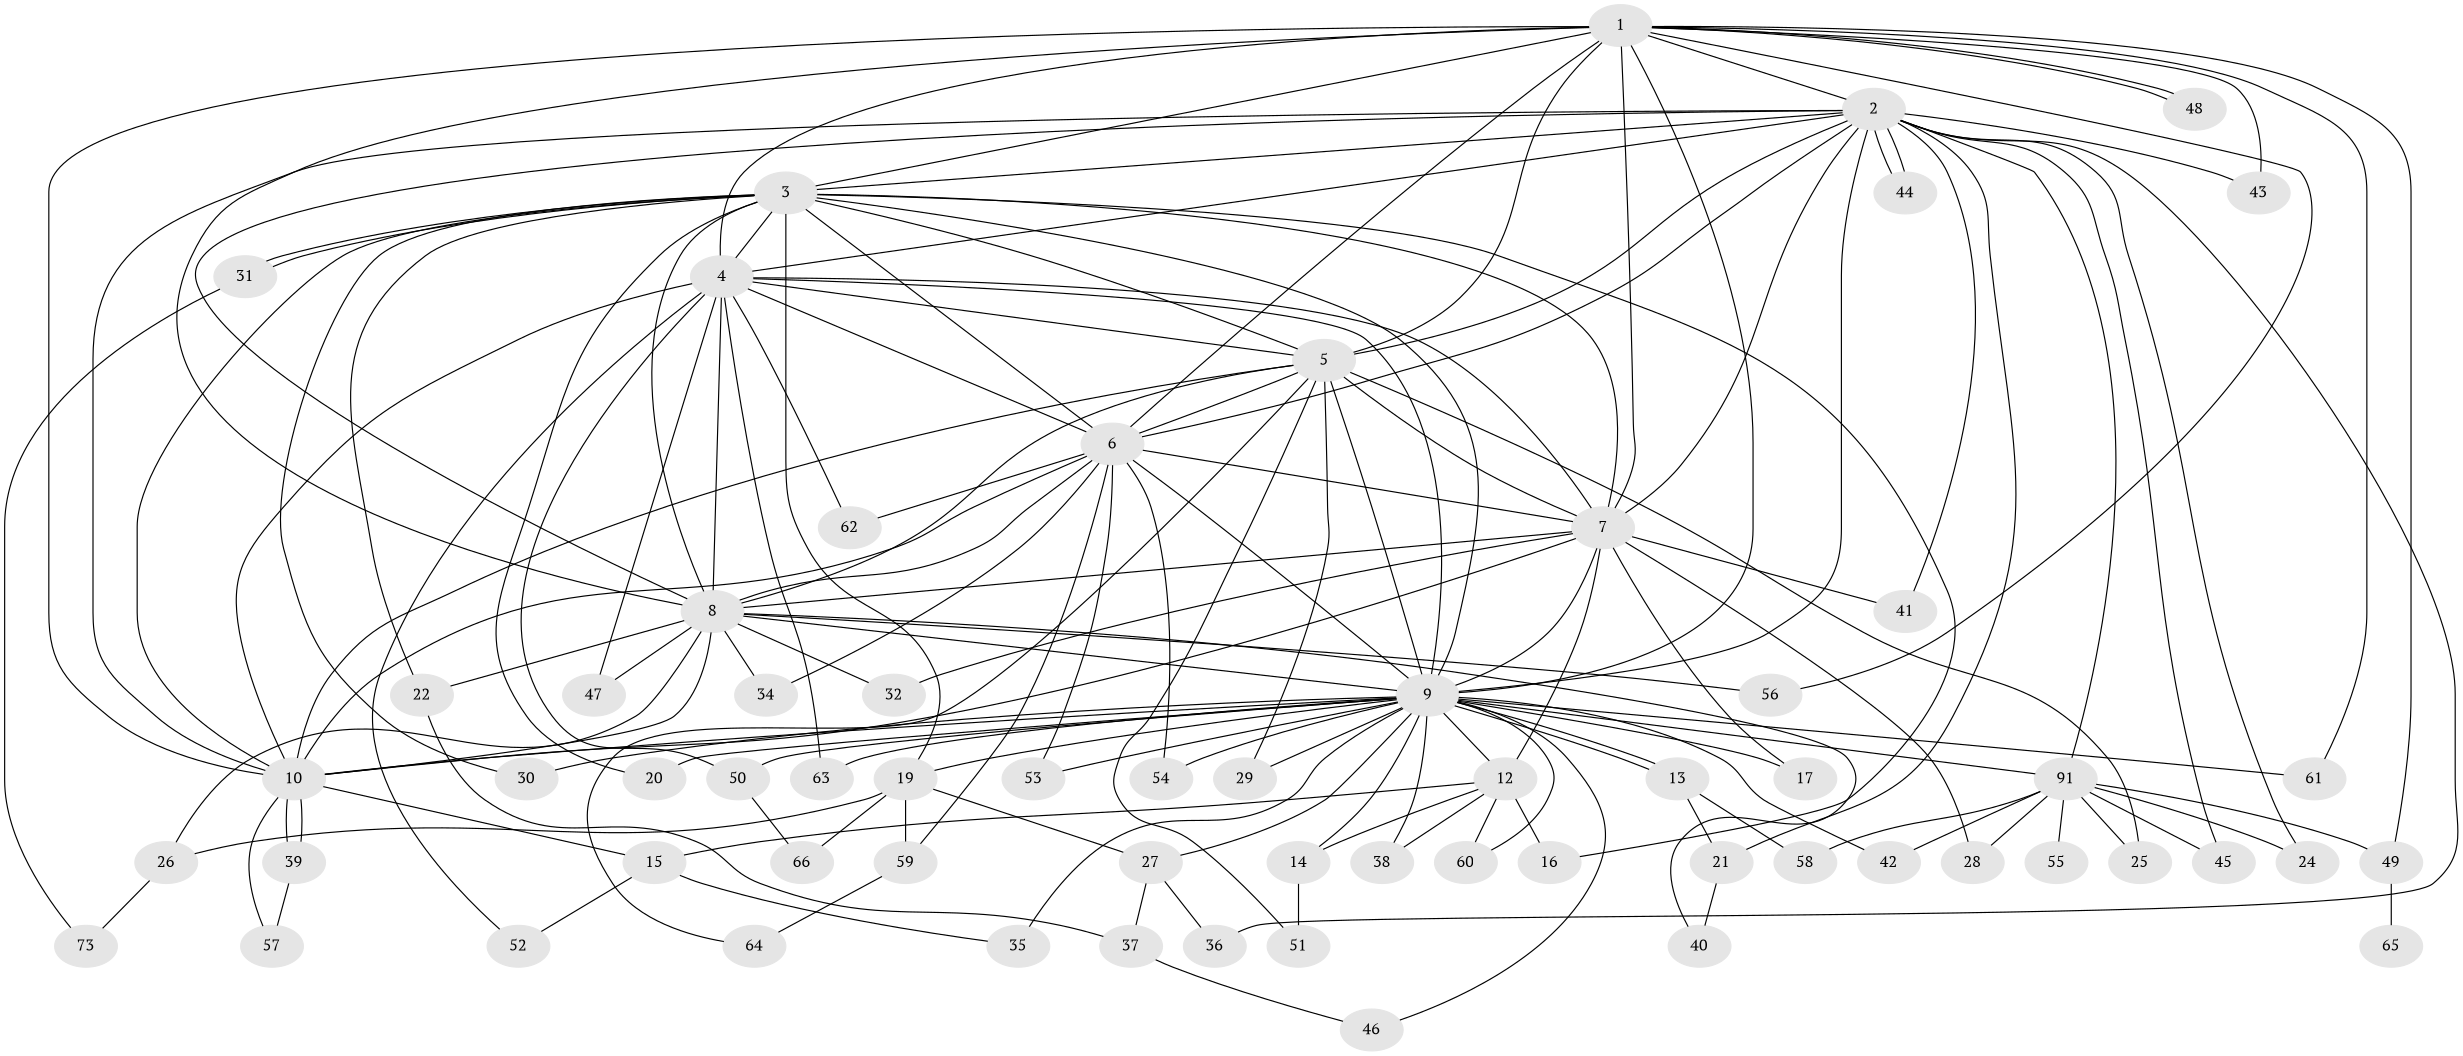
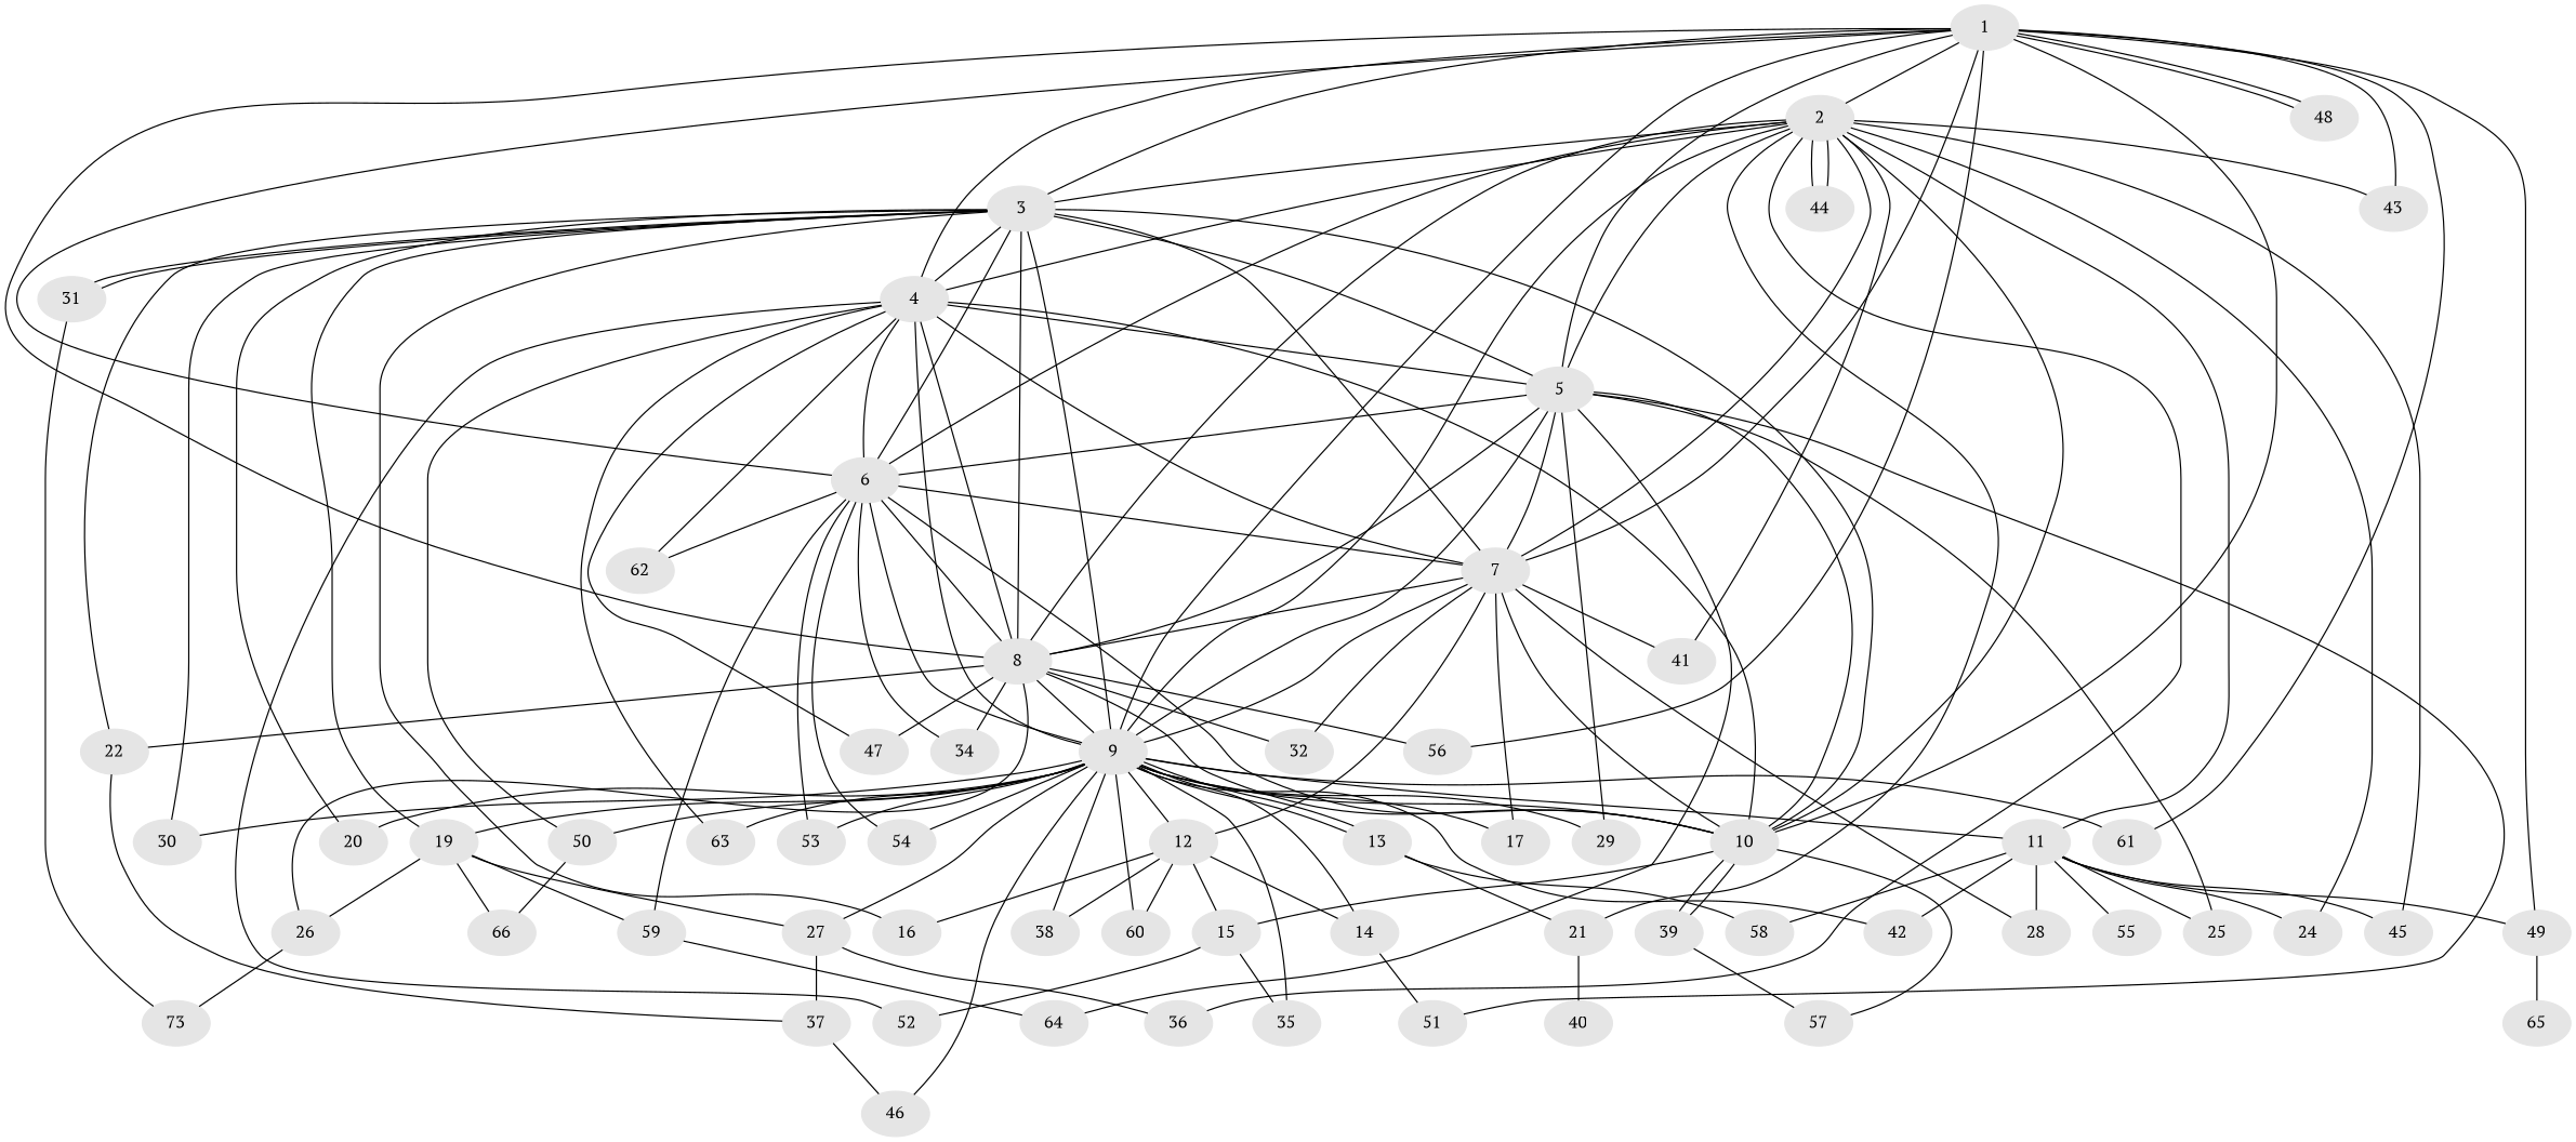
  graph {
    fontname="PT Serif"
    node [color=gray90 fontname="PT Serif" style=filled]
    edge [fontname="PT Serif"]
    1
    2
    3
    4
    5
    6
    7
    8
    9
    10
    43
    48
    49
    56
    61
-   11 [label=91]
+   11
    21
    24
    36
    41
    44
    45
    16
    19
    20
    22
    30
    31
    47
    50
    52
    62
    63
    25
    29
    51
    64
    34
    53
    54
    59
    12
    17
    28
    32
    26
    40
    13
    14
    27
    35
    38
    42
    46
    60
    15
    39
    57
    65
    55
    58
    66
    37
    n64 [label=73]
    1 -- 2
    1 -- 3
    1 -- 4
    1 -- 5
    1 -- 6
    1 -- 7
    1 -- 8
    1 -- 9
    1 -- 10
    1 -- 43
    1 -- 48
    1 -- 48
    1 -- 49
    1 -- 56
    1 -- 61
    2 -- 3
    2 -- 4
    2 -- 5
    2 -- 6
    2 -- 7
    2 -- 8
    2 -- 9
    2 -- 10
    2 -- 43
    2 -- 11
    2 -- 21
    2 -- 24
    2 -- 36
    2 -- 41
    2 -- 44
    2 -- 44
    2 -- 45
    3 -- 4
    3 -- 5
    3 -- 6
    3 -- 7
    3 -- 8
    3 -- 9
    3 -- 10
    3 -- 16
    3 -- 19
    3 -- 20
    3 -- 22
    3 -- 30
    3 -- 31
    3 -- 31
    4 -- 5
    4 -- 6
    4 -- 7
    4 -- 8
    4 -- 9
    4 -- 10
    4 -- 47
    4 -- 50
    4 -- 52
    4 -- 62
    4 -- 63
    5 -- 6
    5 -- 7
    5 -- 8
    5 -- 9
    5 -- 10
    5 -- 25
    5 -- 29
    5 -- 51
    5 -- 64
    6 -- 7
    6 -- 8
    6 -- 9
    6 -- 10
    6 -- 62
    6 -- 34
    6 -- 53
    6 -- 54
    6 -- 59
    7 -- 8
    7 -- 9
    7 -- 10
    7 -- 41
    7 -- 12
    7 -- 17
    7 -- 28
    7 -- 32
    8 -- 9
    8 -- 10
    8 -- 56
    8 -- 22
    8 -- 47
    8 -- 34
    8 -- 32
    8 -- 26
-   8 -- 40
    9 -- 10
    9 -- 61
    9 -- 11
    9 -- 19
    9 -- 20
    9 -- 30
    9 -- 50
    9 -- 63
    9 -- 29
    9 -- 53
    9 -- 54
    9 -- 12
    9 -- 17
    9 -- 13
    9 -- 13
    9 -- 14
    9 -- 27
    9 -- 35
    9 -- 38
    9 -- 42
    9 -- 46
    9 -- 60
    10 -- 15
    10 -- 39
    10 -- 39
    10 -- 57
    49 -- 65
    11 -- 49
    11 -- 24
    11 -- 45
    11 -- 25
    11 -- 28
    11 -- 42
    11 -- 55
    11 -- 58
    21 -- 40
    19 -- 59
    19 -- 26
    19 -- 27
    19 -- 66
    22 -- 37
    31 -- n64
    50 -- 66
    59 -- 64
    12 -- 16
    12 -- 14
    12 -- 38
    12 -- 60
    12 -- 15
    26 -- n64
    13 -- 21
    13 -- 58
    14 -- 51
    27 -- 36
    27 -- 37
    15 -- 52
    15 -- 35
    39 -- 57
    37 -- 46
  }
